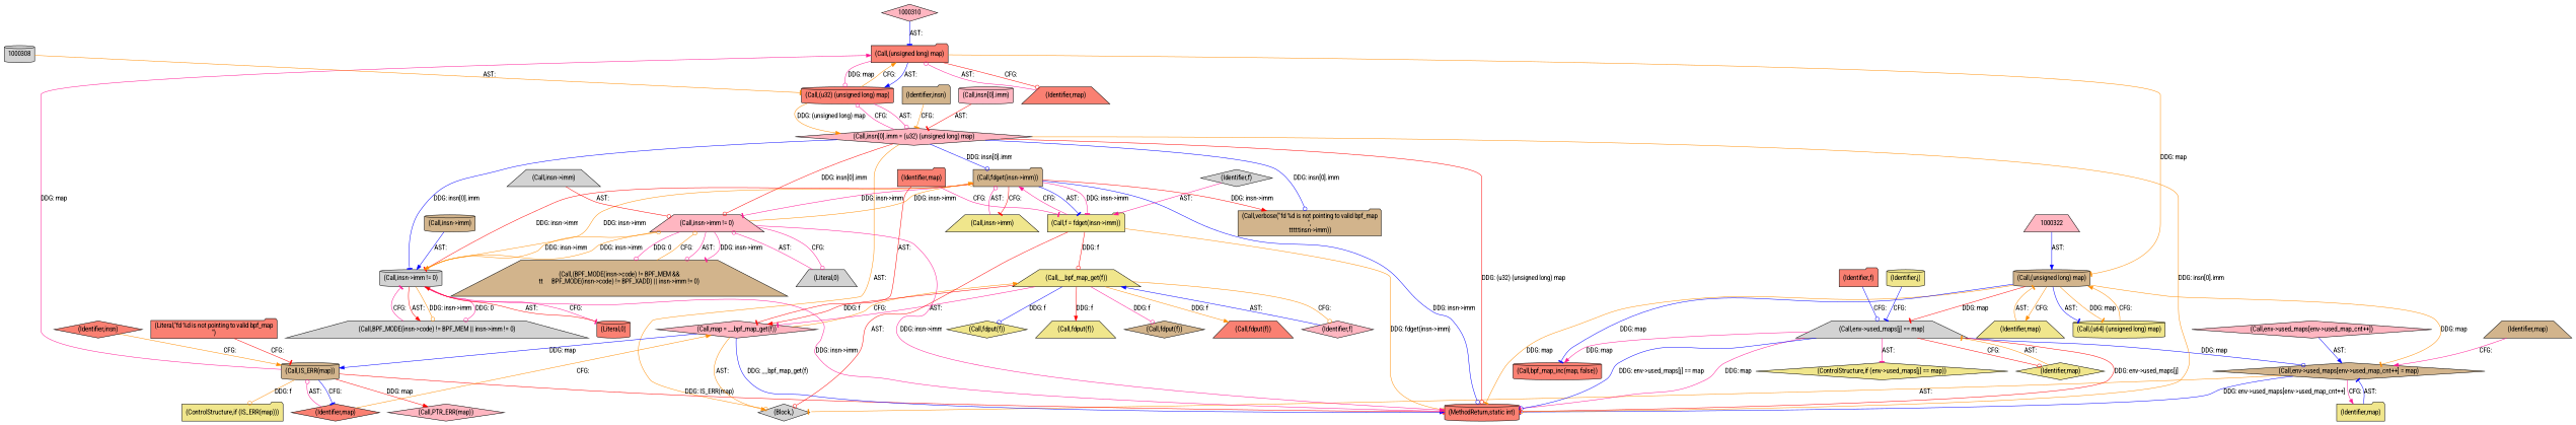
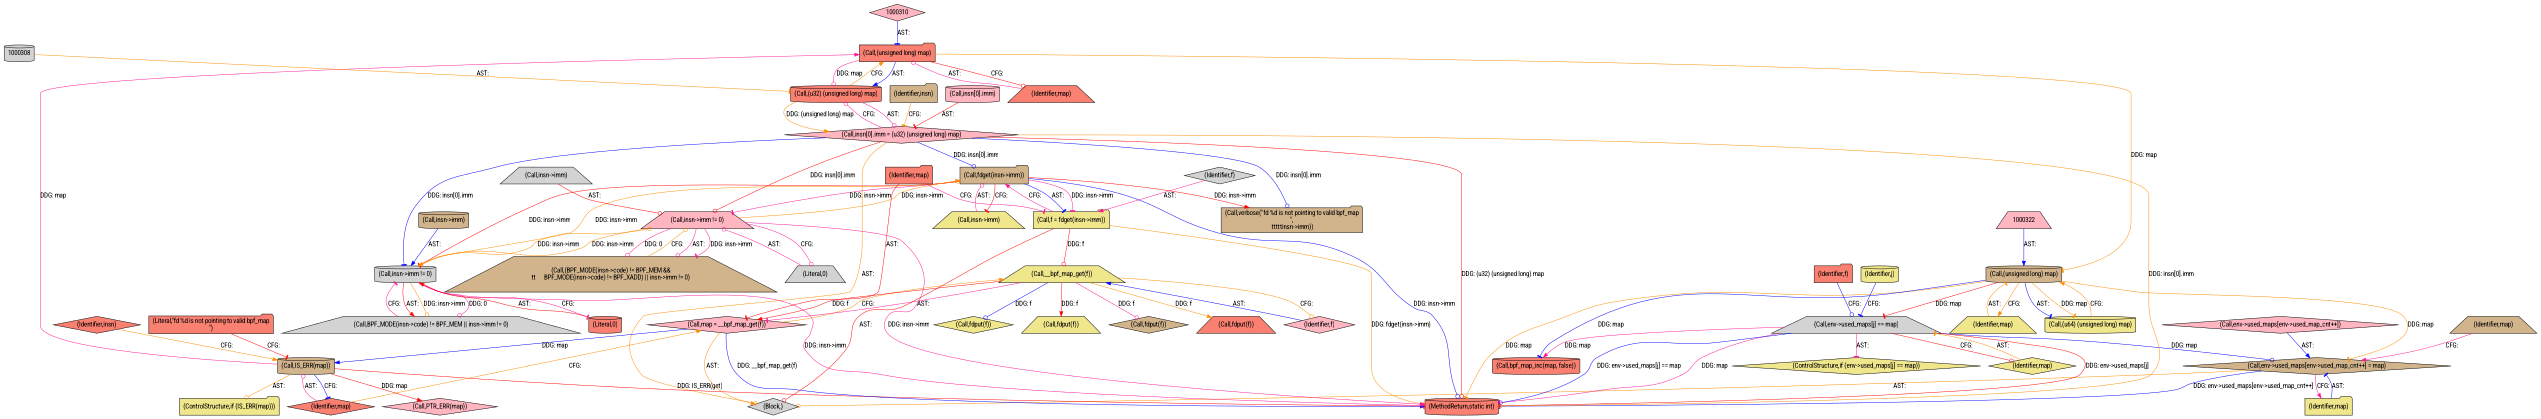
  digraph {
    fontname="Roboto Condensed"
    node [fillcolor=khaki fontname="Roboto Condensed" shape=diamond style=filled]
    edge [arrowhead=odot color=deeppink fontname="Roboto Condensed"]
    n1 [fillcolor=tan label="(Call,env->used_maps[env->used_map_cnt++] = map)"]
    n2 [label="(Identifier,map)" shape=folder]
    n3 [fillcolor=salmon label="(MethodReturn,static int)" shape=cylinder]
    n4 [fillcolor=lightgrey label="(Block,)"]
    n5 [fillcolor=lightgrey label="(Call,env->used_maps[j] == map)" shape=trapezium]
    n6 [label="(ControlStructure,if (env->used_maps[j] == map))"]
    n7 [fillcolor=salmon label="(Call,bpf_map_inc(map, false))" shape=cylinder]
    n8 [label="(Identifier,map)"]
    n9 [fillcolor=tan label="(Call,(unsigned long) map)" shape=cylinder]
    n10 [label="(Identifier,map)" shape=trapezium]
    n11 [label="(Call,(u64) (unsigned long) map)" shape=cylinder]
    n12 [fillcolor=salmon label="(Call,(unsigned long) map)" shape=folder]
    n13 [fillcolor=salmon label="(Call,(u32) (unsigned long) map)" shape=cylinder]
    n14 [fillcolor=salmon label="(Identifier,map)" shape=trapezium]
    n15 [fillcolor=lightpink label="(Call,insn[0].imm = (u32) (unsigned long) map)"]
    n16 [fillcolor=tan label="(Call,IS_ERR(map))" shape=cylinder]
    n17 [label="(ControlStructure,if (IS_ERR(map)))" shape=folder]
    n18 [fillcolor=salmon label="(Identifier,map)"]
    n19 [fillcolor=lightpink label="(Call,PTR_ERR(map))"]
    n20 [fillcolor=lightpink label="(Call,map = __bpf_map_get(f))"]
    n21 [label="(Call,__bpf_map_get(f))" shape=trapezium]
    n22 [label="(Call,fdput(f))"]
    n23 [label="(Call,fdput(f))" shape=trapezium]
    n24 [fillcolor=tan label="(Call,fdput(f))"]
    n25 [fillcolor=salmon label="(Call,fdput(f))" shape=trapezium]
    n26 [fillcolor=lightpink label="(Identifier,f)"]
    n27 [label="(Call,f = fdget(insn->imm))" shape=folder]
    n28 [fillcolor=tan label="(Call,fdget(insn->imm))" shape=folder]
    n29 [fillcolor=lightpink label="(Call,insn->imm != 0)" shape=trapezium]
    n30 [fillcolor=lightgrey label="(Call,insn->imm != 0)" shape=cylinder]
    n31 [label="(Call,insn->imm)" shape=trapezium]
    n32 [fillcolor=tan label="(Call,verbose(\"fd %d is not pointing to valid bpf_map\n\",\n \t\t\t\t\tinsn->imm))" shape=folder]
    n33 [fillcolor=lightgrey label="(Literal,0)" shape=trapezium]
    n34 [fillcolor=tan label="(Call,(BPF_MODE(insn->code) != BPF_MEM &&\n\t\t      BPF_MODE(insn->code) != BPF_XADD) || insn->imm != 0)" shape=trapezium]
    n35 [fillcolor=lightgrey label="(Call,BPF_MODE(insn->code) != BPF_MEM || insn->imm != 0)" shape=trapezium]
    n36 [fillcolor=salmon label="(Literal,0)" shape=cylinder]
    n37 [fillcolor=tan label="(Identifier,insn)" shape=folder]
    n38 [fillcolor=tan label="(Call,insn->imm)" shape=cylinder]
    n39 [fillcolor=salmon label="(Identifier,f)" shape=folder]
    n40 [fillcolor=salmon label="(Identifier,map)" shape=folder]
    n41 [fillcolor=tan label="(Identifier,map)" shape=trapezium]
    n42 [fillcolor=lightgrey label="(Call,insn->imm)" shape=trapezium]
    n43 [fillcolor=salmon label="(Literal,\"fd %d is not pointing to valid bpf_map\n\")" shape=folder]
    n44 [fillcolor=salmon label="(Identifier,insn)"]
    n45 [fillcolor=lightgrey label="(Identifier,f)"]
    n46 [label="(Identifier,j)" shape=cylinder]
    n47 [fillcolor=lightpink label="(Call,insn[0].imm)" shape=cylinder]
    n48 [fillcolor=lightpink label="(Call,env->used_maps[env->used_map_cnt++])"]
    1000322 [fillcolor=lightpink shape=trapezium]
    1000310 [fillcolor=lightpink]
    1000308 [fillcolor=lightgrey shape=cylinder]
    n1 -> n2 [arrowhead=normal label="CFG: "]
    n1 -> n3 [arrowhead=tee color=blue label="DDG: env->used_maps[env->used_map_cnt++]"]
-   n1 -> n4 [arrowhead=tee color=darkorange label="AST: "]
+   n1 -> n4 [color=darkorange label="AST: "]
    n2 -> n1 [arrowhead=tee color=blue label="AST: "]
    n5 -> n1 [color=blue label="DDG: map"]
    n5 -> n3 [arrowhead=tee label="DDG: map"]
    n5 -> n3 [arrowhead=tee color=red label="DDG: env->used_maps[j]"]
    n5 -> n3 [color=blue label="DDG: env->used_maps[j] == map"]
    n5 -> n6 [arrowhead=tee label="AST: "]
    n5 -> n7 [arrowhead=normal label="DDG: map"]
    n5 -> n8 [color=red label="CFG: "]
    n8 -> n5 [arrowhead=tee color=darkorange label="AST: "]
    n9 -> n1 [arrowhead=tee color=darkorange label="DDG: map"]
    n9 -> n3 [arrowhead=tee color=darkorange label="DDG: map"]
    n9 -> n5 [arrowhead=tee color=red label="DDG: map"]
    n9 -> n7 [arrowhead=tee color=blue label="DDG: map"]
    n9 -> n10 [arrowhead=normal color=darkorange label="CFG: "]
    n9 -> n11 [arrowhead=tee color=blue label="AST: "]
    n9 -> n11 [arrowhead=tee color=darkorange label="DDG: map"]
    n10 -> n9 [arrowhead=tee color=darkorange label="AST: "]
    n11 -> n9 [arrowhead=normal color=darkorange label="CFG: "]
    n12 -> n9 [arrowhead=tee color=darkorange label="DDG: map"]
    n12 -> n13 [arrowhead=normal color=blue label="AST: "]
    n12 -> n13 [label="DDG: map"]
    n12 -> n14 [color=red label="CFG: "]
    n13 -> n12 [arrowhead=normal color=darkorange label="CFG: "]
    n13 -> n15 [label="AST: "]
    n13 -> n15 [arrowhead=normal color=darkorange label="DDG: (unsigned long) map"]
    n14 -> n12 [label="AST: "]
    n15 -> n3 [color=red label="DDG: (u32) (unsigned long) map"]
    n15 -> n3 [color=darkorange label="DDG: insn[0].imm"]
    n15 -> n4 [color=darkorange label="AST: "]
    n15 -> n13 [label="CFG: "]
    n15 -> n28 [color=blue label="DDG: insn[0].imm"]
    n15 -> n29 [color=red label="DDG: insn[0].imm"]
    n15 -> n30 [arrowhead=tee color=blue label="DDG: insn[0].imm"]
    n15 -> n32 [color=blue label="DDG: insn[0].imm"]
-   n16 -> n3 [arrowhead=tee color=red label="DDG: IS_ERR(map)"]
+   n16 -> n3 [arrowhead=tee color=red label="DDG: IS_ERR(get)"]
    n16 -> n12 [arrowhead=normal label="DDG: map"]
-   n16 -> n17 [color=darkorange label="DDG: f"]
+   n16 -> n17 [color=darkorange label="AST: "]
    n16 -> n18 [arrowhead=tee color=blue label="CFG: "]
    n16 -> n19 [arrowhead=normal color=red label="DDG: map"]
    n18 -> n16 [label="AST: "]
    n18 -> n20 [arrowhead=normal color=darkorange label="CFG: "]
    n20 -> n3 [arrowhead=normal color=blue label="DDG: __bpf_map_get(f)"]
    n20 -> n4 [arrowhead=normal color=darkorange label="AST: "]
    n20 -> n16 [arrowhead=normal color=blue label="DDG: map"]
    n20 -> n21 [arrowhead=normal color=darkorange label="CFG: "]
    n21 -> n20 [arrowhead=tee label="AST: "]
    n21 -> n20 [arrowhead=normal color=red label="DDG: f"]
    n21 -> n22 [color=blue label="DDG: f"]
    n21 -> n23 [arrowhead=normal color=red label="DDG: f"]
    n21 -> n24 [label="DDG: f"]
    n21 -> n25 [arrowhead=normal color=darkorange label="DDG: f"]
    n21 -> n26 [color=darkorange label="CFG: "]
    n26 -> n21 [arrowhead=normal color=blue label="AST: "]
    n27 -> n3 [color=darkorange label="DDG: fdget(insn->imm)"]
    n27 -> n4 [color=red label="AST: "]
    n27 -> n21 [color=red label="DDG: f"]
    n27 -> n28 [arrowhead=normal label="CFG: "]
    n28 -> n3 [color=blue label="DDG: insn->imm"]
    n28 -> n27 [arrowhead=tee color=blue label="AST: "]
    n28 -> n27 [arrowhead=tee label="DDG: insn->imm"]
    n28 -> n29 [arrowhead=tee label="DDG: insn->imm"]
    n28 -> n30 [arrowhead=tee color=red label="DDG: insn->imm"]
    n28 -> n31 [arrowhead=tee color=red label="CFG: "]
    n28 -> n32 [arrowhead=normal color=red label="DDG: insn->imm"]
    n29 -> n3 [arrowhead=normal label="DDG: insn->imm"]
    n29 -> n28 [arrowhead=normal color=darkorange label="DDG: insn->imm"]
    n29 -> n30 [arrowhead=normal color=darkorange label="DDG: insn->imm"]
    n29 -> n33 [label="CFG: "]
    n29 -> n34 [label="AST: "]
    n29 -> n34 [arrowhead=tee label="DDG: insn->imm"]
    n29 -> n34 [label="DDG: 0"]
    n30 -> n3 [label="DDG: insn->imm"]
    n30 -> n28 [color=darkorange label="DDG: insn->imm"]
    n30 -> n29 [color=darkorange label="DDG: insn->imm"]
    n30 -> n35 [arrowhead=normal color=red label="AST: "]
    n30 -> n35 [color=darkorange label="DDG: insn->imm"]
    n30 -> n35 [label="DDG: 0"]
    n30 -> n36 [arrowhead=tee label="CFG: "]
    n31 -> n28 [label="AST: "]
    n33 -> n29 [label="AST: "]
    n34 -> n29 [color=darkorange label="CFG: "]
    n35 -> n30 [arrowhead=tee label="CFG: "]
    n36 -> n30 [arrowhead=normal color=red label="AST: "]
    n37 -> n15 [arrowhead=tee color=darkorange label="CFG: "]
    n38 -> n30 [arrowhead=normal color=blue label="AST: "]
    n39 -> n5 [color=blue label="CFG: "]
    n40 -> n20 [arrowhead=tee color=red label="AST: "]
    n40 -> n27 [arrowhead=tee label="CFG: "]
    n41 -> n1 [arrowhead=normal label="CFG: "]
    n42 -> n29 [color=red label="AST: "]
    n43 -> n16 [arrowhead=tee color=red label="CFG: "]
    n44 -> n16 [arrowhead=normal color=darkorange label="CFG: "]
    n45 -> n27 [arrowhead=normal label="AST: "]
    n46 -> n5 [arrowhead=tee color=blue label="CFG: "]
    n47 -> n15 [arrowhead=tee color=red label="AST: "]
    n48 -> n1 [arrowhead=normal color=blue label="AST: "]
    1000322 -> n9 [arrowhead=normal color=blue label="AST: "]
    1000310 -> n12 [arrowhead=tee color=blue label="AST: "]
    1000308 -> n13 [arrowhead=tee color=darkorange label="AST: "]
  }
